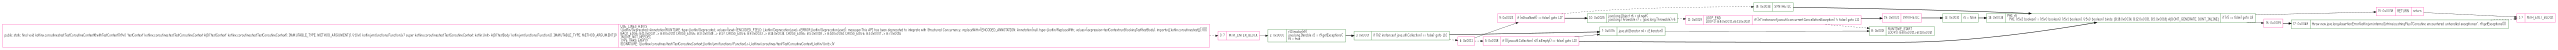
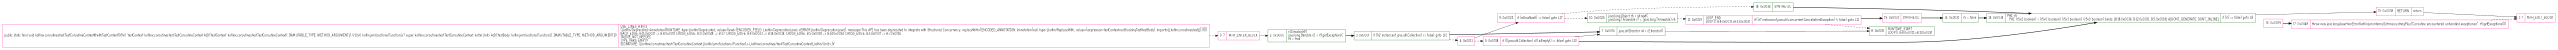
  digraph {
    fontname="Comic Neue"
    rankdir=LR
    node [color=deeppink fontname="Comic Neue" shape=record]
    edge [fontname="Comic Neue" style=bold]
    n1 [label="{0\:\ ?|MTH_ENTER_BLOCK\l}"]
    n2 [color=darkgreen label="{2\:\ 0x0000|r10.invoke(r9)\ljava.lang.Iterable r2 = r9.getExceptions()\lr5 = true\l}"]
    n3 [color=darkgreen label="{3\:\ 0x000f|if ((r2 instanceof java.util.Collection) == false) goto L10\l}"]
    n4 [label="{4\:\ 0x0011}"]
    n5 [color=darkgreen label="{7\:\ 0x001b|java.util.Iterator r4 = r2.iterator()\l}"]
    n6 [label="{5\:\ 0x0018|if (((java.util.Collection) r2).isEmpty() == false) goto L10\l}"]
    n7 [label="{9\:\ 0x0023|if (r4.hasNext() == false) goto L17\l}"]
    n8 [color=darkgreen label="{8\:\ 0x001f|RUNTIME_START\lLOOP:0: B:8:0x001f\-\>B:11:0x002f\l}"]
    n9 [color=darkgreen label="{14\:\ 0x0034|PHI: r5 \l  PHI: (r5v2 boolean) = (r5v0 boolean), (r5v1 boolean), (r5v0 boolean) binds: [B:18:0x0034, B:12:0x0031, B:5:0x0018] A[DONT_GENERATE, DONT_INLINE]\l|if (r5 == false) goto L8\l}"]
    n10 [label="{15\:\ 0x0038|RETURN\l|return\l}"]
    n11 [label="{16\:\ 0x0039}"]
    n12 [label="{1\:\ ?|MTH_EXIT_BLOCK\l}"]
-   n13 [color=darkgreen label="{17\:\ 0x0048|throw new java.lang.AssertionError(kotlin.jvm.internal.Intrinsics.stringPlus(\"Coroutine encountered unhandled exceptions:n\", r9.getExceptions()))\l}"]
+   n13 [label="{17\:\ 0x0048|throw new java.lang.AssertionError(kotlin.jvm.internal.Intrinsics.stringPlus(\"Coroutine encountered unhandled exceptions:n\", r9.getExceptions()))\l}"]
    n14 [color=darkgreen label="{10\:\ 0x0025|java.lang.Object r6 = r4.next()\ljava.lang.Throwable r7 = (java.lang.Throwable) r6\l}"]
    n15 [color=darkgreen label="{18\:\ 0x0034|SYNTHETIC\l}"]
    n16 [label="{11\:\ 0x002f|LOOP_END\lLOOP:0: B:8:0x001f\-\>B:11:0x002f\l|if ((r7 instanceof java.util.concurrent.CancellationException) != false) goto L11\l}"]
    n17 [label="{19\:\ 0x0031|SYNTHETIC\l}"]
    n18 [color=darkgreen label="{12\:\ 0x0031|r5 = false\l}"]
    n19 [label="{public static final void kotlinx.coroutines.test.TestCoroutineContextKt.withTestContext((r9v0 'testContext' kotlinx.coroutines.test.TestCoroutineContext A[D('testContext' kotlinx.coroutines.test.TestCoroutineContext), IMMUTABLE_TYPE, METHOD_ARGUMENT]), (r10v0 kotlin.jvm.functions.Function1\<? super kotlinx.coroutines.test.TestCoroutineContext, kotlin.Unit\> A[D('testBody' kotlin.jvm.functions.Function1), IMMUTABLE_TYPE, METHOD_ARGUMENT]))  | USE_LINES_HINTS\l\{Lkotlin\/Deprecated;=Annotation\{RUNTIME, type=Lkotlin\/Deprecated;, values=\{level=\{ENCODED_FIELD: Lkotlin\/DeprecationLevel;\-\>ERROR:Lkotlin\/DeprecationLevel;\}, message=This API has been deprecated to integrate with Structured Concurrency., replaceWith=\{ENCODED_ANNOTATION: Annotation\{null, type=Lkotlin\/ReplaceWith;, values=\{expression=testContext.runBlockingTest(testBody), imports=[[kotlin.coroutines.test]]\}\}\}\}\}\}\lBACK_EDGE: B:11:0x002f \-\> B:8:0x001f, CROSS_EDGE: B:17:0x0048 \-\> B:1:?, CROSS_EDGE: B:9:0x0023 \-\> B:14:0x0034, CROSS_EDGE: B:5:0x0018 \-\> B:14:0x0034, CROSS_EDGE: B:3:0x000f \-\> B:7:0x001b\lINLINE_NOT_NEEDED\lTYPE_VARS: EMPTY\lSIGNATURE: (Lkotlinx\/coroutines\/test\/TestCoroutineContext;Lkotlin\/jvm\/functions\/Function1\<\-Lkotlinx\/coroutines\/test\/TestCoroutineContext;Lkotlin\/Unit;\>;)V\l}"]
    n1 -> n2 [style=solid]
    n2 -> n3
    n3 -> n4 [style=dashed]
    n3 -> n5
    n4 -> n6 [style=dashed]
    n4 -> n7 [style=solid]
    n5 -> n8 [style=solid]
    n6 -> n5 [style=solid]
    n6 -> n9
-   n7 -> n14
+   n7 -> n14 [style=dashed]
    n7 -> n15 [style=dashed]
    n9 -> n10 [style=solid]
-   n9 -> n11 [style=solid]
    n10 -> n12 [style=solid]
    n11 -> n13
    n13 -> n12 [style=dashed]
    n14 -> n16 [style=dashed]
    n15 -> n9
    n16 -> n8 [style=dashed]
    n16 -> n17
    n17 -> n18
    n18 -> n9
    n19 -> n1 [style=dashed]
  }
